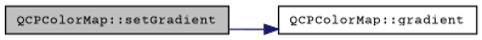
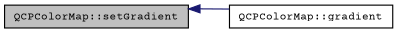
  digraph {
    rankdir=LR
    fontname="Courier Prime"
    node [color=black fontname="Courier Prime" fontsize=10 shape=record style=filled]
    n1 [fillcolor=grey75 fontcolor=black height=0.2 label="QCPColorMap::setGradient" width=0.4]
    n2 [fillcolor=white height=0.2 label="QCPColorMap::gradient" width=0.4]
-   n1 -> n2 [color=midnightblue fontname="Courier Prime" fontsize=10 labelfontname=Helvetica labelfontsize=10 style=solid]
+   n2 -> n1 [color=midnightblue fontname="Courier Prime" fontsize=10 labelfontname=Helvetica labelfontsize=10 style=solid]
  }
